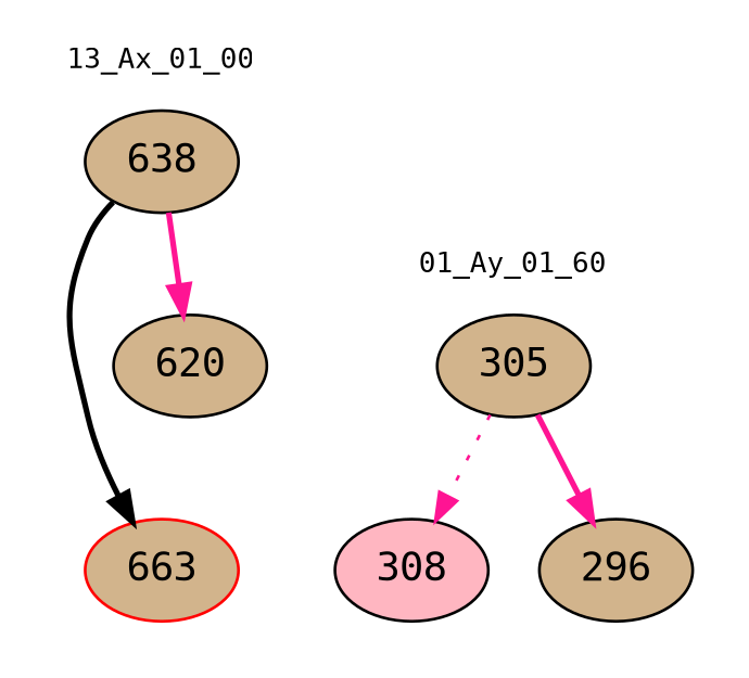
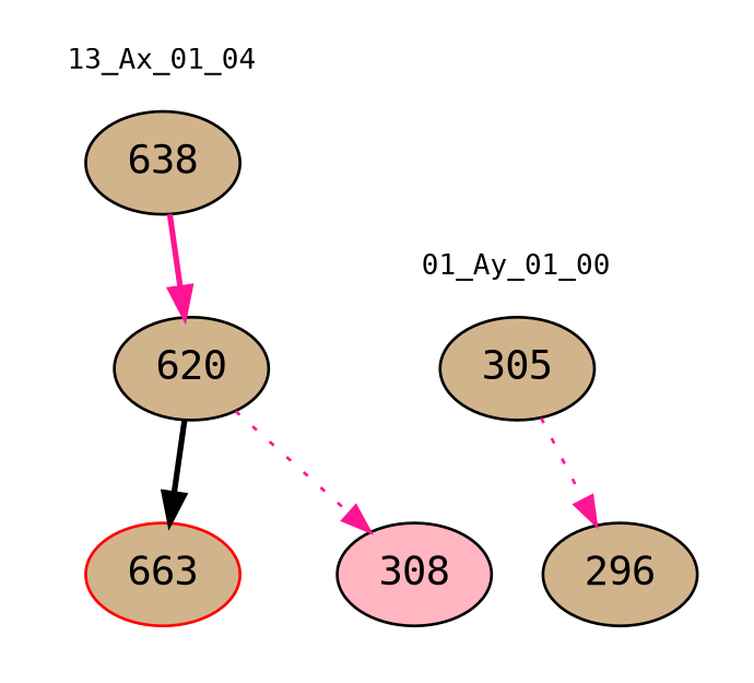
  digraph {
    fontname="DejaVu Sans Mono"
    node [color=black fillcolor=tan fontname="DejaVu Sans Mono" style=filled]
    edge [color=deeppink fontname="DejaVu Sans Mono" style=bold]
    n1 [label=638]
    n2 [color=red label=663]
    n3 [label=620]
    n4 [label=305]
    n5 [label=296]
    n6 [fillcolor=lightpink label=308]
    subgraph cluster_1 {
      color=white
      fontsize=10
-     label="13_Ax_01_00"
+     label="13_Ax_01_04"
      n1
      n2
      n3
    }
    subgraph cluster_2 {
      color=white
      fontsize=10
-     label="01_Ay_01_60"
+     label="01_Ay_01_00"
      n4
      n5
      n6
    }
-   n1 -> n2 [color=black]
+   n3 -> n2 [color=black]
    n1 -> n3
-   n4 -> n5
-   n4 -> n6 [style=dotted]
+   n4 -> n5 [style=dotted]
+   n3 -> n6 [style=dotted]
  }
